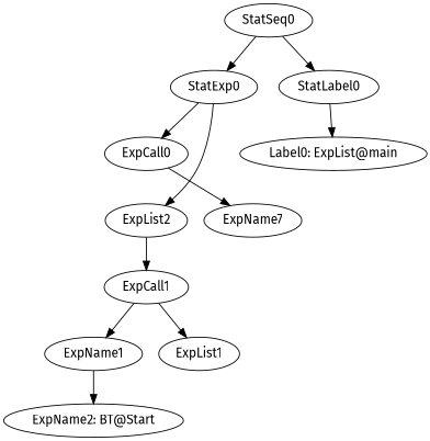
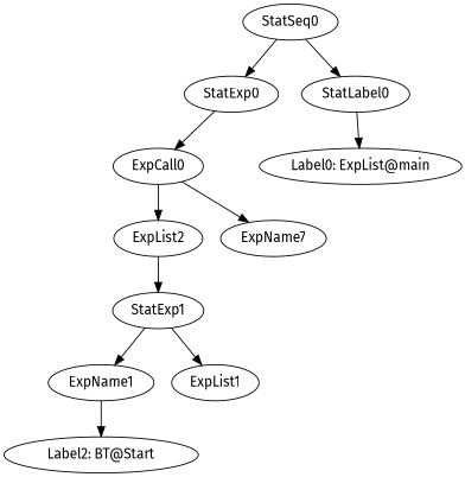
  digraph {
    fontname="Fira Sans"
    ordering=out
    node [fontname="Fira Sans"]
    edge [fontname="Fira Sans"]
    n1 [label=ExpList2]
-   ExpCall1
+   ExpCall1 [label=StatExp1]
    ExpName1
    ExpList1
-   "Label2: BT@Start" [label="ExpName2: BT@Start"]
+   "Label2: BT@Start"
    StatExp0
    ExpCall0
    n8 [label=ExpName7]
    n9 [label="Label0: ExpList@main"]
    StatLabel0
    StatSeq0
    n1 -> ExpCall1
    ExpCall1 -> ExpName1
    ExpCall1 -> ExpList1
    ExpName1 -> "Label2: BT@Start"
    StatExp0 -> ExpCall0
-   StatExp0 -> n1
+   ExpCall0 -> n1
    ExpCall0 -> n8
    StatLabel0 -> n9
    StatSeq0 -> StatExp0
    StatSeq0 -> StatLabel0
  }
